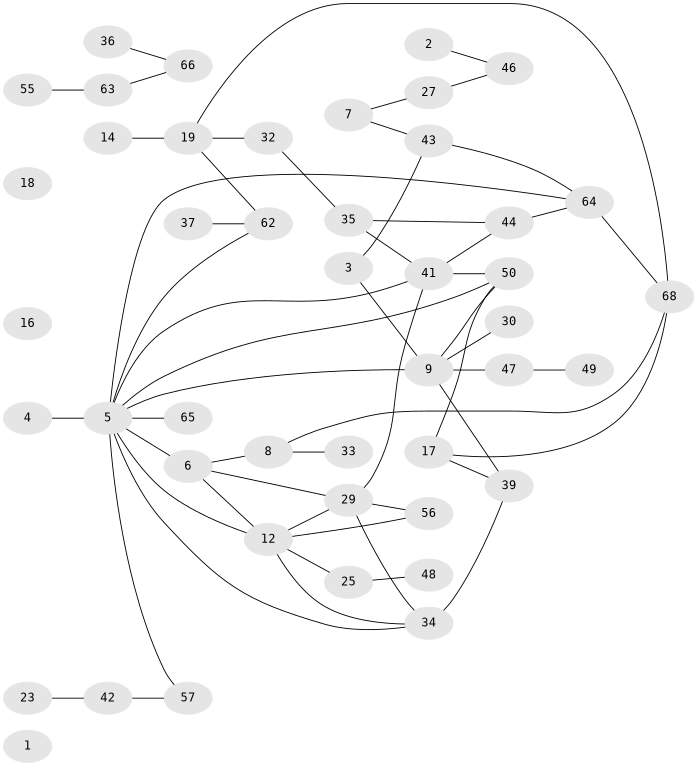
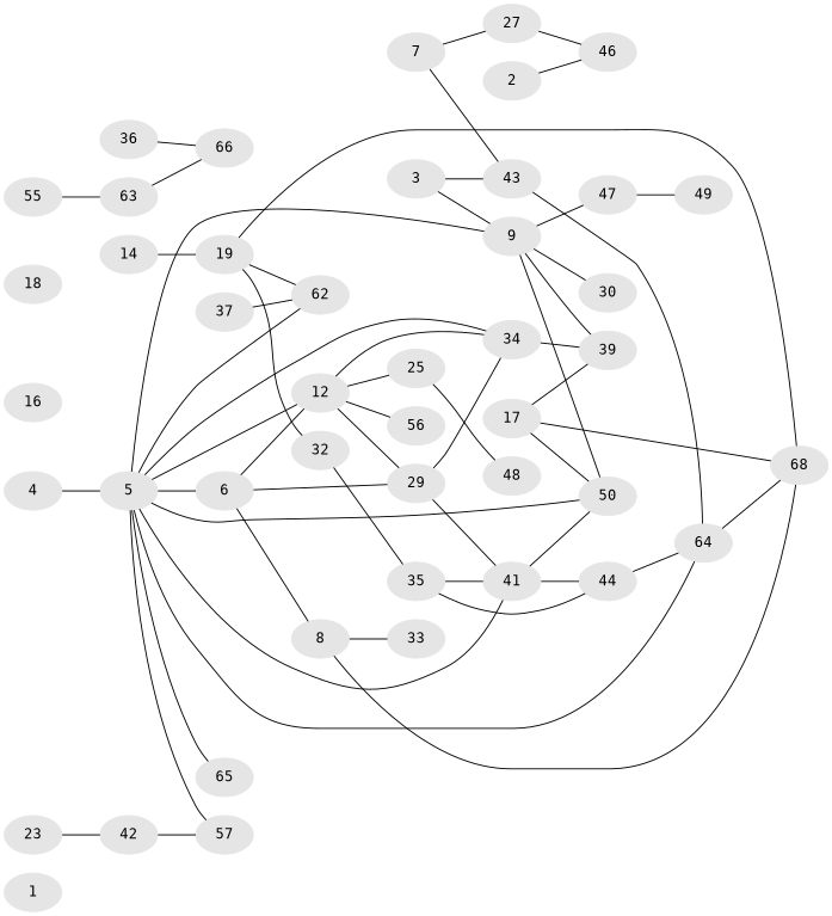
  graph {
    fontname="DejaVu Sans Mono"
    rankdir=LR
    node [color=gray90 fontname="DejaVu Sans Mono" style=filled]
    edge [fontname="DejaVu Sans Mono"]
    1
    2 [super="+59"]
    46
    3 [super="+13"]
    9 [super="+11+52+54"]
    43
    50
    30
    39
    47
    64
    4 [super="+67"]
    5 [super="+20+21+22+45+60"]
    6 [super="+15+24"]
    12 [super="+26+28+61"]
    34
    41
    57
    62
    65
    8 [super="+38"]
    29
    25
    56
    44
    68
    33
    7 [super="+51"]
    27
    49
    48
    14 [super="+53"]
    19
    32
    16
    17 [super="+31"]
    18
    35
    23
    42
    36
    66
    37
    55
    63
    2 -- 46
    3 -- 9
    3 -- 43
    9 -- 50
    9 -- 30
    9 -- 39
    9 -- 47 [weight=2]
    43 -- 64
    47 -- 49
    64 -- 68
    4 -- 5
    5 -- 9
    5 -- 50
    5 -- 64
    5 -- 6 [weight=2]
    5 -- 12
    5 -- 34
    5 -- 41
    5 -- 57
    5 -- 62
    5 -- 65
    6 -- 12
    6 -- 8
    6 -- 29
    12 -- 34
    12 -- 29
    12 -- 25
    12 -- 56
    34 -- 39
    41 -- 50
    41 -- 44
    8 -- 68
    8 -- 33
    29 -- 34
    29 -- 41
-   29 -- 56
    25 -- 48
    44 -- 64
    7 -- 43
    7 -- 27
    27 -- 46
    14 -- 19
    19 -- 62
    19 -- 68
    19 -- 32
    32 -- 35
    17 -- 50
    17 -- 39
    17 -- 68
    35 -- 41
    35 -- 44
    23 -- 42
    42 -- 57
    36 -- 66
    37 -- 62
    55 -- 63
    63 -- 66
  }
